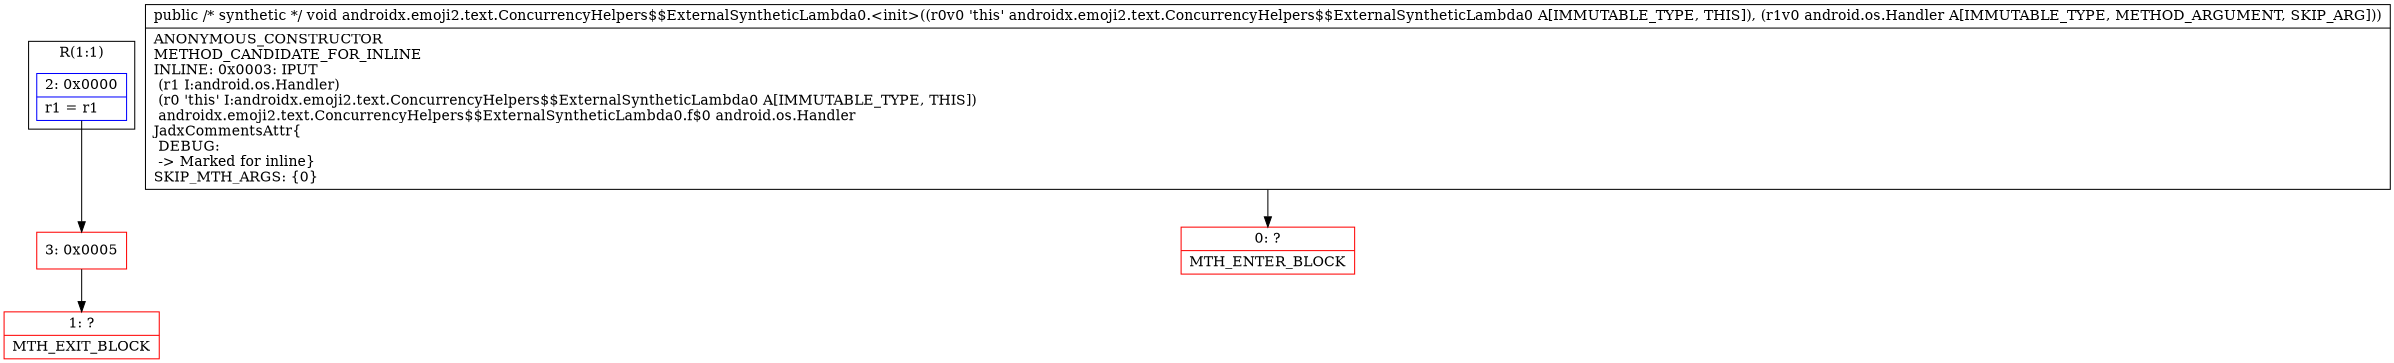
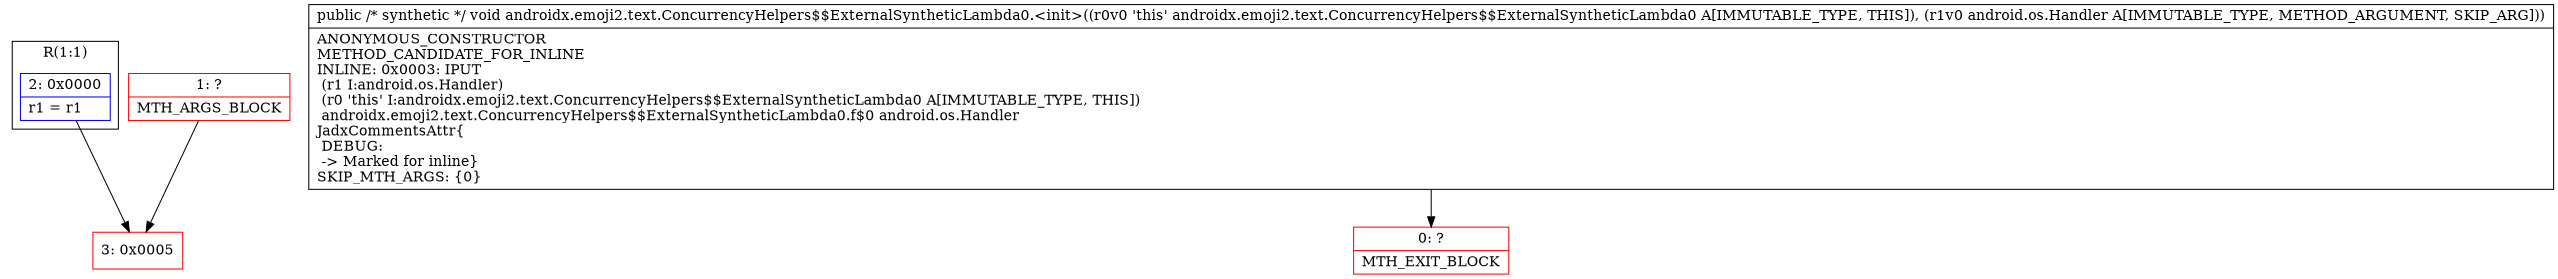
  digraph {
    node [color=red shape=record]
    n1 [color=blue label="{2\:\ 0x0000|r1 = r1\l}"]
    n2 [label="{3\:\ 0x0005}"]
-   n3 [label="{1\:\ ?|MTH_EXIT_BLOCK\l}"]
-   n4 [label="{0\:\ ?|MTH_ENTER_BLOCK\l}"]
+   n3 [label="{1\:\ ?|MTH_ARGS_BLOCK\l}"]
+   n4 [label="{0\:\ ?|MTH_EXIT_BLOCK\l}"]
    n5 [label="{public \/* synthetic *\/ void androidx.emoji2.text.ConcurrencyHelpers$$ExternalSyntheticLambda0.\<init\>((r0v0 'this' androidx.emoji2.text.ConcurrencyHelpers$$ExternalSyntheticLambda0 A[IMMUTABLE_TYPE, THIS]), (r1v0 android.os.Handler A[IMMUTABLE_TYPE, METHOD_ARGUMENT, SKIP_ARG]))  | ANONYMOUS_CONSTRUCTOR\lMETHOD_CANDIDATE_FOR_INLINE\lINLINE: 0x0003: IPUT  \l  (r1 I:android.os.Handler)\l  (r0 'this' I:androidx.emoji2.text.ConcurrencyHelpers$$ExternalSyntheticLambda0 A[IMMUTABLE_TYPE, THIS])\l androidx.emoji2.text.ConcurrencyHelpers$$ExternalSyntheticLambda0.f$0 android.os.Handler\lJadxCommentsAttr\{\l DEBUG: \l \-\> Marked for inline\}\lSKIP_MTH_ARGS: \{0\}\l}" color=""]
    subgraph cluster_1 {
      label="R(1:1)"
      n1
    }
    n1 -> n2
-   n2 -> n3
+   n3 -> n2
    n5 -> n4
  }
